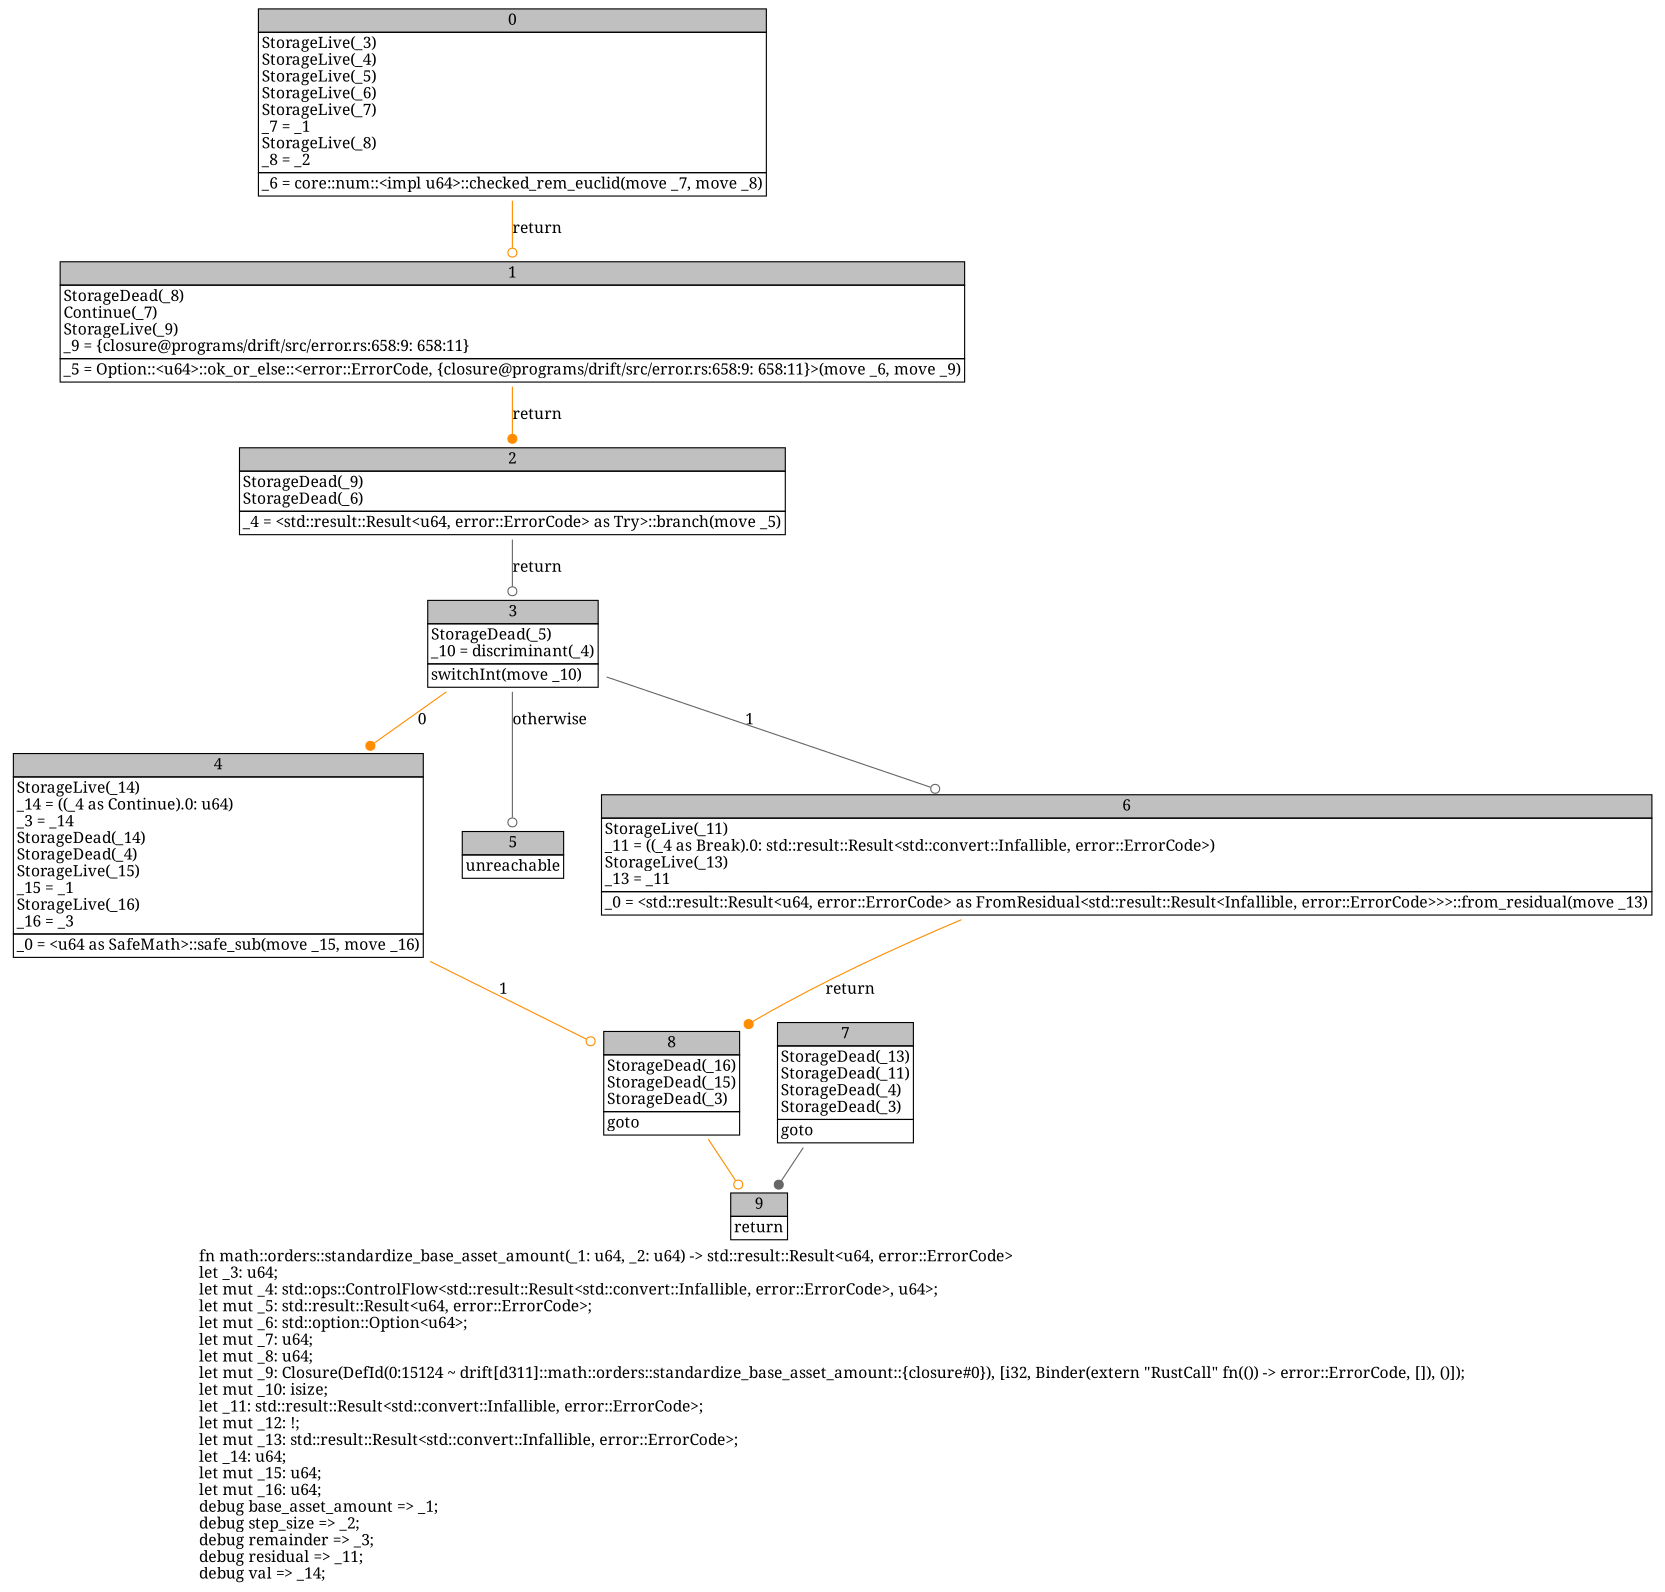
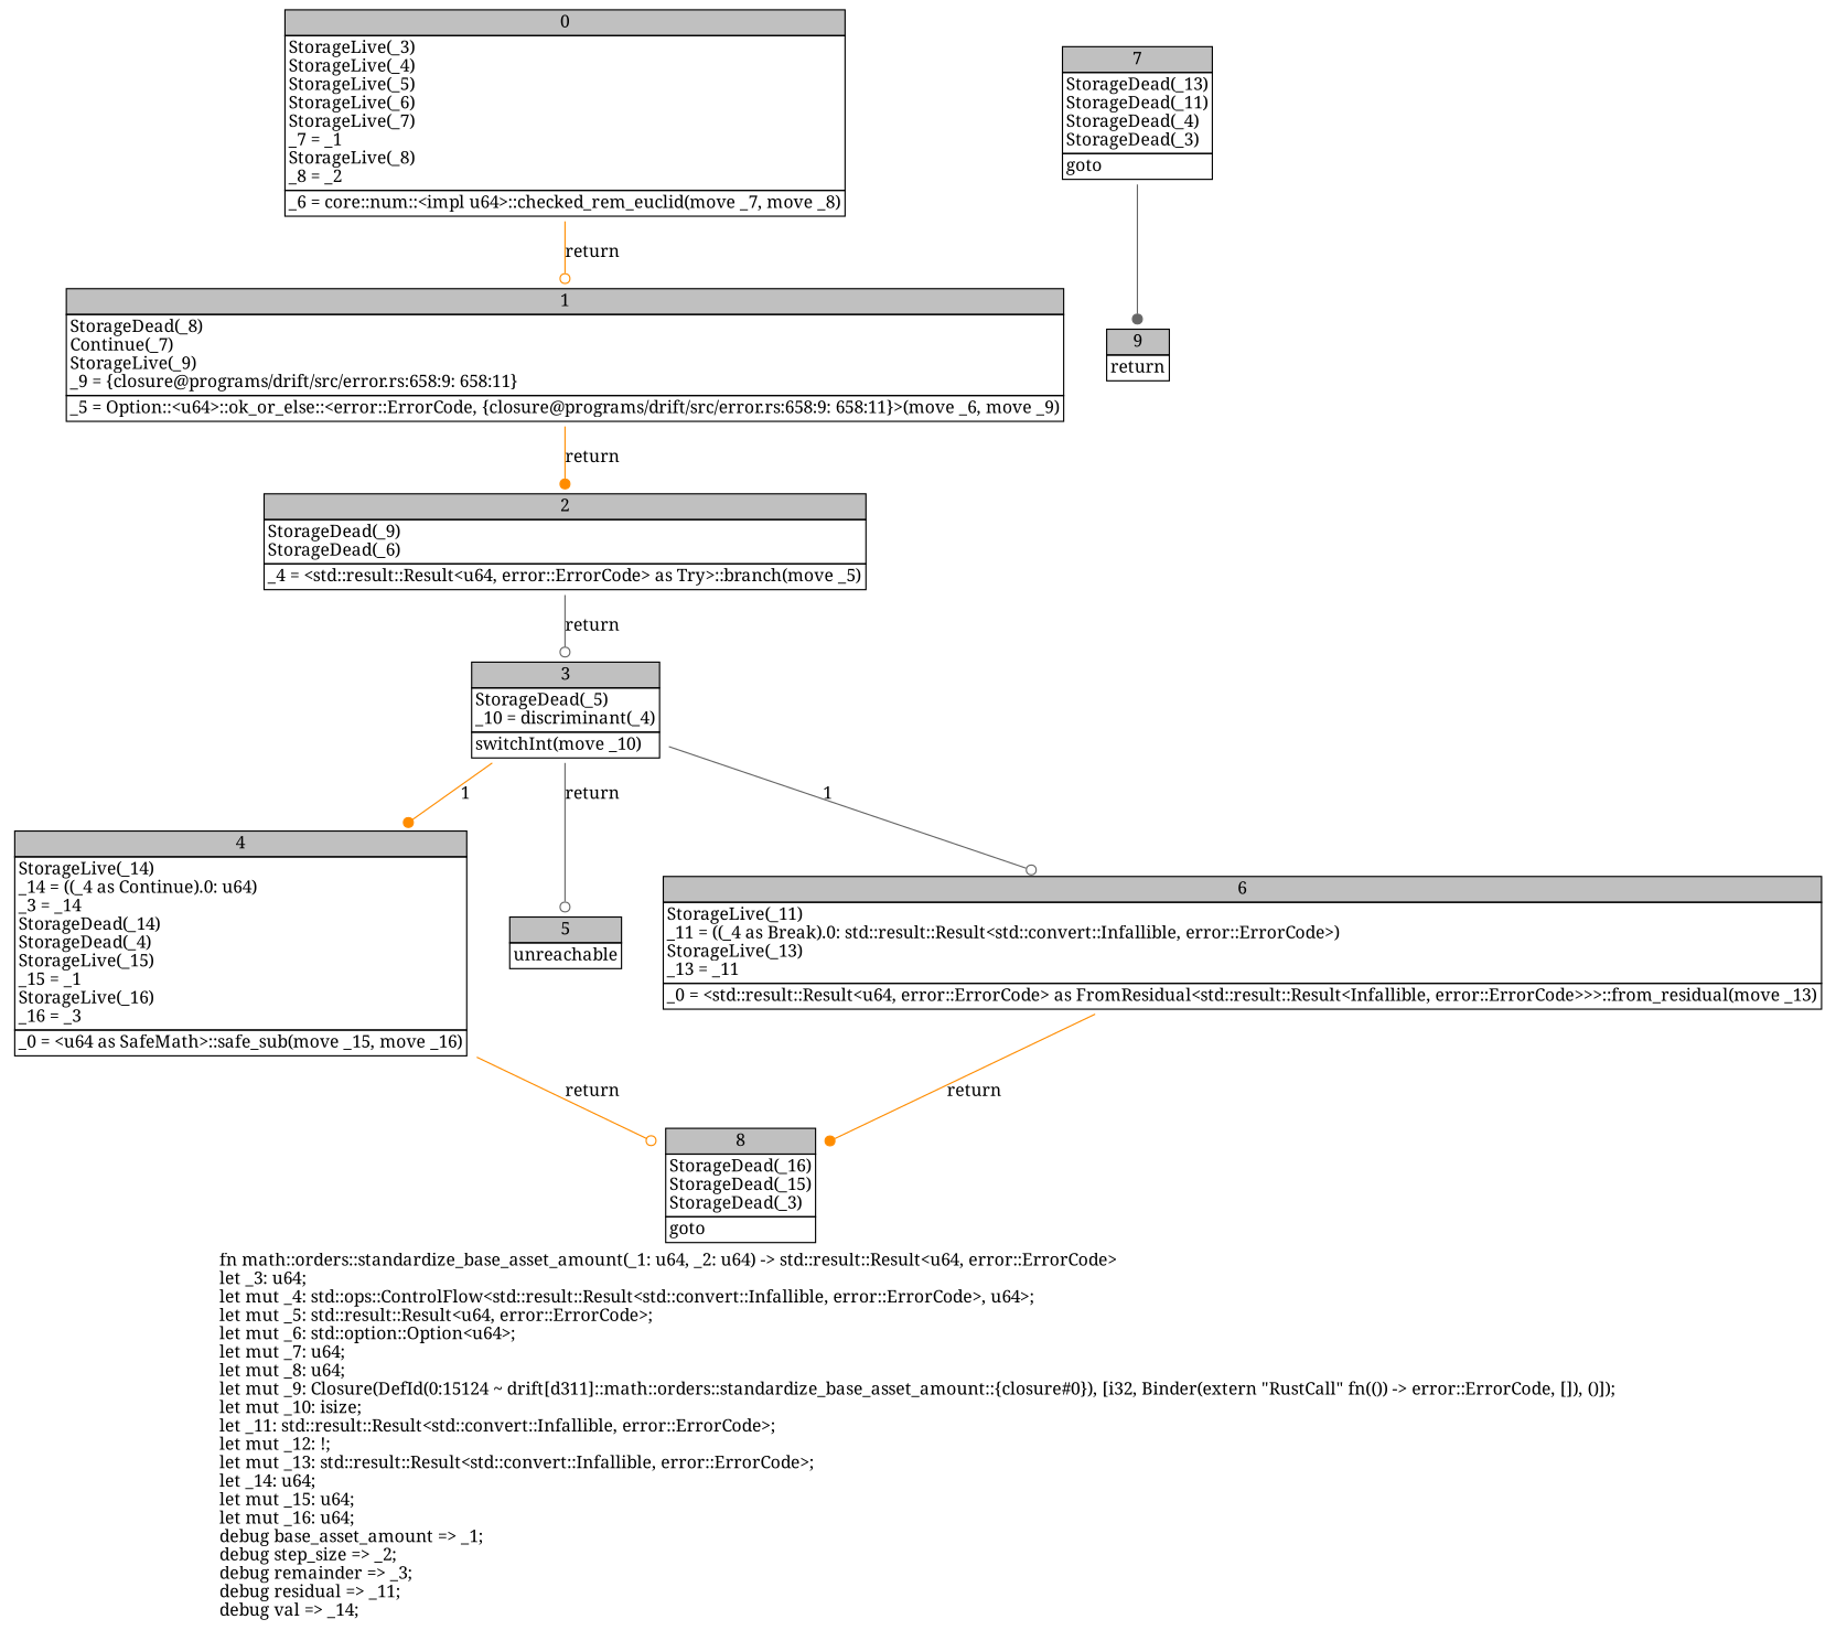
  digraph {
    fontname="Noto Serif"
    label=<fn math::orders::standardize_base_asset_amount(_1: u64, _2: u64) -&gt; std::result::Result&lt;u64, error::ErrorCode&gt;<br align="left"/>let _3: u64;<br align="left"/>let mut _4: std::ops::ControlFlow&lt;std::result::Result&lt;std::convert::Infallible, error::ErrorCode&gt;, u64&gt;;<br align="left"/>let mut _5: std::result::Result&lt;u64, error::ErrorCode&gt;;<br align="left"/>let mut _6: std::option::Option&lt;u64&gt;;<br align="left"/>let mut _7: u64;<br align="left"/>let mut _8: u64;<br align="left"/>let mut _9: Closure(DefId(0:15124 ~ drift[d311]::math::orders::standardize_base_asset_amount::{closure#0}), [i32, Binder(extern &quot;RustCall&quot; fn(()) -&gt; error::ErrorCode, []), ()]);<br align="left"/>let mut _10: isize;<br align="left"/>let _11: std::result::Result&lt;std::convert::Infallible, error::ErrorCode&gt;;<br align="left"/>let mut _12: !;<br align="left"/>let mut _13: std::result::Result&lt;std::convert::Infallible, error::ErrorCode&gt;;<br align="left"/>let _14: u64;<br align="left"/>let mut _15: u64;<br align="left"/>let mut _16: u64;<br align="left"/>debug base_asset_amount =&gt; _1;<br align="left"/>debug step_size =&gt; _2;<br align="left"/>debug remainder =&gt; _3;<br align="left"/>debug residual =&gt; _11;<br align="left"/>debug val =&gt; _14;<br align="left"/>>
    node [fontname="Noto Serif" shape=none]
    edge [arrowhead=odot color=darkorange fontname="Noto Serif"]
    n1 [label=<<table border="0" cellborder="1" cellspacing="0"><tr><td bgcolor="gray" align="center" colspan="1">0</td></tr><tr><td align="left" balign="left">StorageLive(_3)<br/>StorageLive(_4)<br/>StorageLive(_5)<br/>StorageLive(_6)<br/>StorageLive(_7)<br/>_7 = _1<br/>StorageLive(_8)<br/>_8 = _2<br/></td></tr><tr><td align="left">_6 = core::num::&lt;impl u64&gt;::checked_rem_euclid(move _7, move _8)</td></tr></table>>]
    n2 [label=<<table border="0" cellborder="1" cellspacing="0"><tr><td bgcolor="gray" align="center" colspan="1">1</td></tr><tr><td align="left" balign="left">StorageDead(_8)<br/>Continue(_7)<br/>StorageLive(_9)<br/>_9 = {closure@programs/drift/src/error.rs:658:9: 658:11}<br/></td></tr><tr><td align="left">_5 = Option::&lt;u64&gt;::ok_or_else::&lt;error::ErrorCode, {closure@programs/drift/src/error.rs:658:9: 658:11}&gt;(move _6, move _9)</td></tr></table>>]
    n3 [label=<<table border="0" cellborder="1" cellspacing="0"><tr><td bgcolor="gray" align="center" colspan="1">2</td></tr><tr><td align="left" balign="left">StorageDead(_9)<br/>StorageDead(_6)<br/></td></tr><tr><td align="left">_4 = &lt;std::result::Result&lt;u64, error::ErrorCode&gt; as Try&gt;::branch(move _5)</td></tr></table>>]
    n4 [label=<<table border="0" cellborder="1" cellspacing="0"><tr><td bgcolor="gray" align="center" colspan="1">3</td></tr><tr><td align="left" balign="left">StorageDead(_5)<br/>_10 = discriminant(_4)<br/></td></tr><tr><td align="left">switchInt(move _10)</td></tr></table>>]
    n5 [label=<<table border="0" cellborder="1" cellspacing="0"><tr><td bgcolor="gray" align="center" colspan="1">4</td></tr><tr><td align="left" balign="left">StorageLive(_14)<br/>_14 = ((_4 as Continue).0: u64)<br/>_3 = _14<br/>StorageDead(_14)<br/>StorageDead(_4)<br/>StorageLive(_15)<br/>_15 = _1<br/>StorageLive(_16)<br/>_16 = _3<br/></td></tr><tr><td align="left">_0 = &lt;u64 as SafeMath&gt;::safe_sub(move _15, move _16)</td></tr></table>>]
    n6 [label=<<table border="0" cellborder="1" cellspacing="0"><tr><td bgcolor="gray" align="center" colspan="1">5</td></tr><tr><td align="left">unreachable</td></tr></table>>]
    n7 [label=<<table border="0" cellborder="1" cellspacing="0"><tr><td bgcolor="gray" align="center" colspan="1">6</td></tr><tr><td align="left" balign="left">StorageLive(_11)<br/>_11 = ((_4 as Break).0: std::result::Result&lt;std::convert::Infallible, error::ErrorCode&gt;)<br/>StorageLive(_13)<br/>_13 = _11<br/></td></tr><tr><td align="left">_0 = &lt;std::result::Result&lt;u64, error::ErrorCode&gt; as FromResidual&lt;std::result::Result&lt;Infallible, error::ErrorCode&gt;&gt;&gt;::from_residual(move _13)</td></tr></table>>]
    n8 [label=<<table border="0" cellborder="1" cellspacing="0"><tr><td bgcolor="gray" align="center" colspan="1">8</td></tr><tr><td align="left" balign="left">StorageDead(_16)<br/>StorageDead(_15)<br/>StorageDead(_3)<br/></td></tr><tr><td align="left">goto</td></tr></table>>]
    n9 [label=<<table border="0" cellborder="1" cellspacing="0"><tr><td bgcolor="gray" align="center" colspan="1">9</td></tr><tr><td align="left">return</td></tr></table>>]
    n10 [label=<<table border="0" cellborder="1" cellspacing="0"><tr><td bgcolor="gray" align="center" colspan="1">7</td></tr><tr><td align="left" balign="left">StorageDead(_13)<br/>StorageDead(_11)<br/>StorageDead(_4)<br/>StorageDead(_3)<br/></td></tr><tr><td align="left">goto</td></tr></table>>]
    n1 -> n2 [label=return]
    n2 -> n3 [arrowhead=dot label=return]
    n3 -> n4 [color=gray40 label=return]
-   n4 -> n5 [arrowhead=dot label=0]
-   n4 -> n6 [color=gray40 label=otherwise]
+   n4 -> n5 [arrowhead=dot label=1]
+   n4 -> n6 [color=gray40 label=return]
    n4 -> n7 [color=gray40 label=1]
-   n5 -> n8 [label=1]
+   n5 -> n8 [label=return]
    n7 -> n8 [arrowhead=dot label=return]
-   n8 -> n9
    n10 -> n9 [arrowhead=dot color=gray40]
  }
